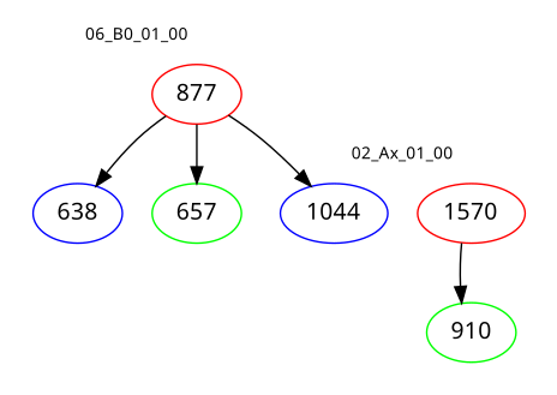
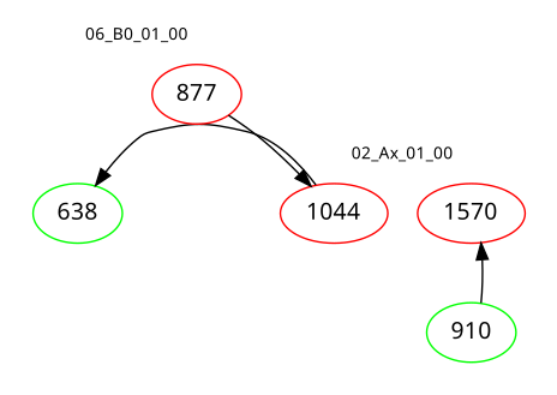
  digraph {
    fontname="Noto Sans"
    node [color=red fontname="Noto Sans"]
    edge [color=black fontname="Noto Sans"]
    n1 [label=1570]
    n2 [color=green label=910]
-   n3 [color=blue label=1044]
+   n3 [label=1044]
    n4 [label=877]
-   n5 [color=blue label=638]
-   n6 [color=green label=657]
+   n5 [color=green label=638]
    subgraph cluster_1 {
      color=white
      fontsize=10
      label="02_Ax_01_00"
      n1
      n2
      n3
    }
    subgraph cluster_2 {
      color=white
      fontsize=10
      label="06_B0_01_00"
      n4
      n5
-     n6
    }
-   n1 -> n2
+   n2 -> n1
    n4 -> n3
-   n4 -> n5
-   n4 -> n6
+   n3 -> n5
  }
